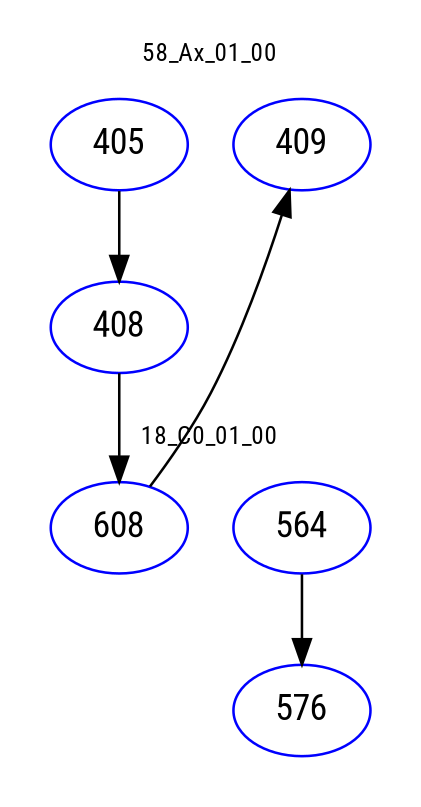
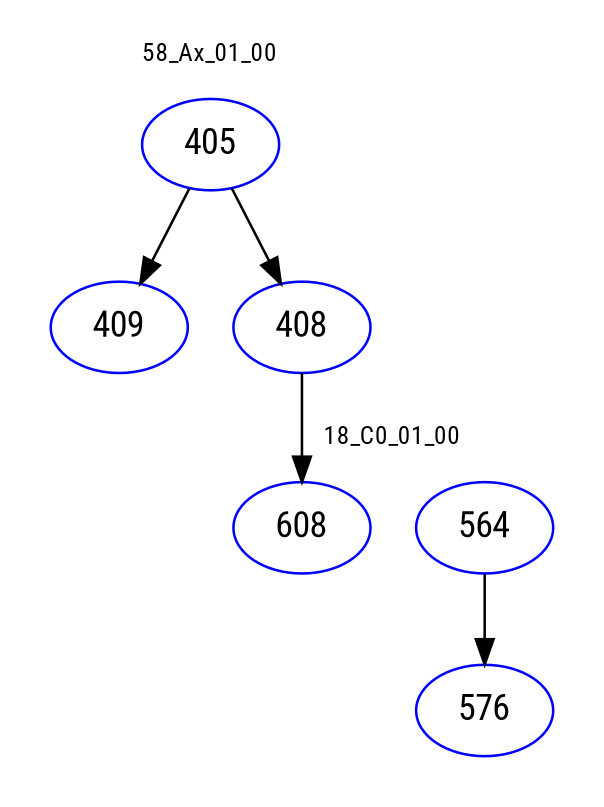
  digraph {
    fontname="Roboto Condensed"
    node [color=blue fontname="Roboto Condensed"]
    edge [color=black fontname="Roboto Condensed"]
    n1 [label=405]
    n2 [label=409]
    n3 [label=408]
    n4 [label=564]
    n5 [label=576]
    n6 [label=608]
    subgraph cluster_1 {
      color=white
      fontsize=10
      label="58_Ax_01_00"
      n1
      n2
      n3
    }
    subgraph cluster_2 {
      color=white
      fontsize=10
      label="18_C0_01_00"
      n4
      n5
      n6
    }
-   n6 -> n2
+   n1 -> n2
    n1 -> n3
    n3 -> n6
    n4 -> n5
  }
